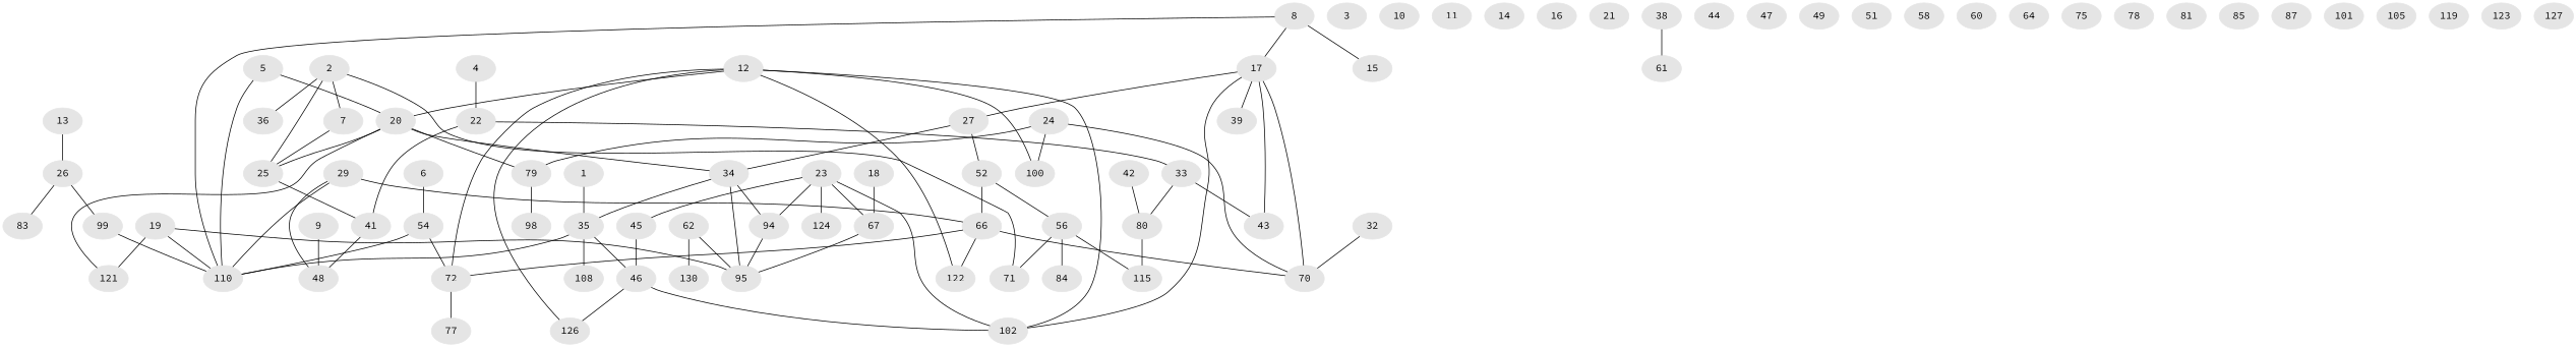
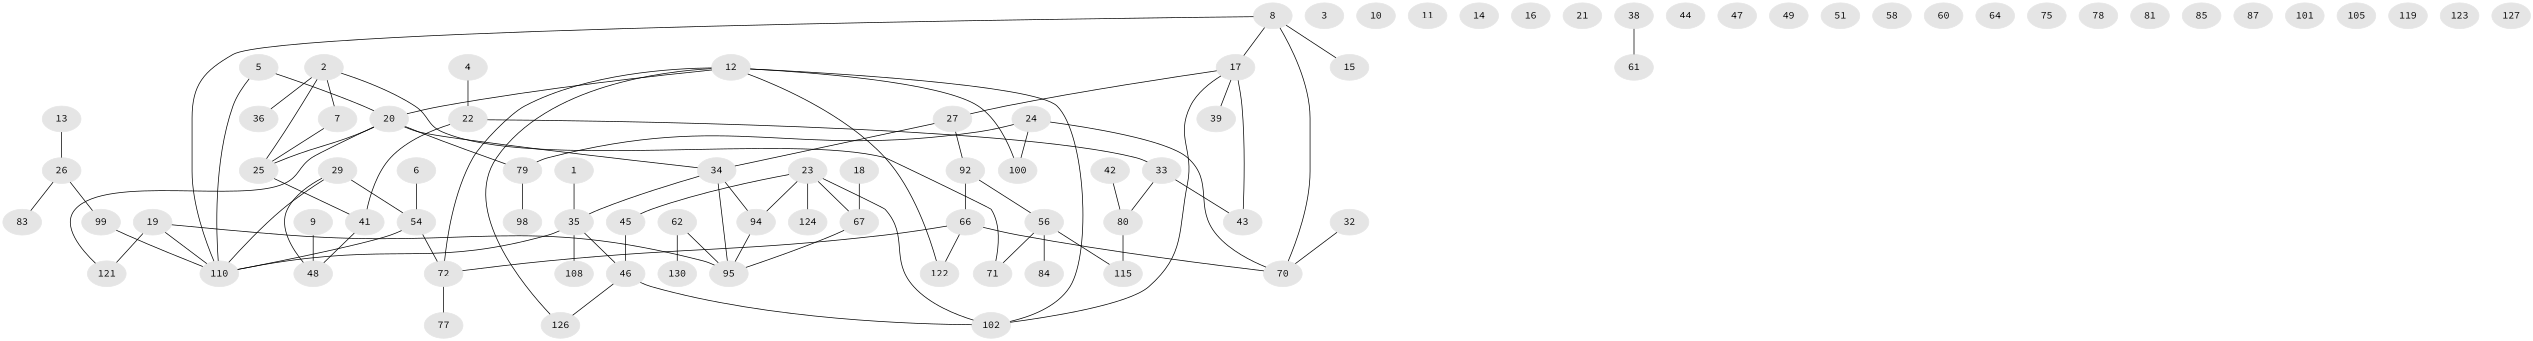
  graph {
    fontname="Source Code Pro"
    node [color=gray90 fontname="Source Code Pro" style=filled]
    edge [fontname="Source Code Pro"]
    1 [super="+97"]
    35
    110 [super="+113"]
    46 [super="+57"]
    108
    2 [super="+129"]
    7 [super="+86"]
    25 [super="+73"]
    36
    71 [super="+117"]
    41 [super="+74"]
    3
    4 [super="+53"]
    22
    33 [super="+65"]
    5 [super="+69"]
    20 [super="+50"]
    121
    34 [super="+96"]
    79 [super="+91"]
    54 [super="+70"]
    72 [super="+106"]
    6
    8 [super="+28"]
    15 [super="+59"]
    17 [super="+82"]
    102 [super="+116"]
    27 [super="+30"]
    39
    43 [super="+107"]
    n31 [label=70 super="+114"]
    9 [super="+40"]
    48 [super="+63"]
    10
    11
    12 [super="+89"]
    100
    122
    126
    77
    26 [super="+90"]
    83 [super="+104"]
    99
    13
    14
    16
-   52 [super="+109"]
+   52 [super="+109" label=92]
    67 [super="+125"]
    95 [super="+112"]
    18
    19 [super="+103"]
    94
    98
    21
    80 [super="+120"]
    23 [super="+55"]
    45
    124
    24 [super="+31"]
    66 [super="+111"]
    56 [super="+128"]
    29 [super="+68"]
    32 [super="+37"]
    115 [super="+118"]
    61 [super="+93"]
    38
    42
    44
    47
    49
    51
    84
    58
    60
    62 [super="+92"]
    130
    64
    75
    78
    81
    85 [super="+88"]
    87
    101
    105
    119
    123
    127
    1 -- 35
    35 -- 110
    35 -- 46
    35 -- 108
    46 -- 102
    46 -- 126
    2 -- 7
    2 -- 25
    2 -- 36
    2 -- 71
    7 -- 25
    25 -- 41
    41 -- 48
    4 -- 22
    22 -- 41
    22 -- 33
    33 -- 43
    33 -- 80
    5 -- 110
    5 -- 20
    20 -- 25
    20 -- 121
    20 -- 34
    20 -- 79
    34 -- 35
    34 -- 95
    34 -- 94
    79 -- 98
    54 -- 110
    54 -- 72
    72 -- 77
    6 -- 54
    8 -- 110
    8 -- 15
    8 -- 17
    17 -- 102
    17 -- 27
    17 -- 39
    17 -- 43
-   17 -- n31
+   8 -- n31
    27 -- 34
    27 -- 52
    9 -- 48
    12 -- 20
    12 -- 72
    12 -- 102
    12 -- 100
    12 -- 122
    12 -- 126
    26 -- 83
    26 -- 99
    99 -- 110
    13 -- 26
    52 -- 66
    52 -- 56
    67 -- 95
    18 -- 67
    19 -- 110
    19 -- 121
    19 -- 95
    94 -- 95
    80 -- 115
    23 -- 102
    23 -- 67
    23 -- 94
    23 -- 45
    23 -- 124
    45 -- 46
    24 -- 79
    24 -- n31
    24 -- 100
    66 -- 72
    66 -- n31
    66 -- 122
    56 -- 71
    56 -- 115
    56 -- 84
    29 -- 110
    29 -- 48
-   29 -- 66
+   29 -- 54
    32 -- n31
    38 -- 61
    42 -- 80
    62 -- 95
    62 -- 130
  }
